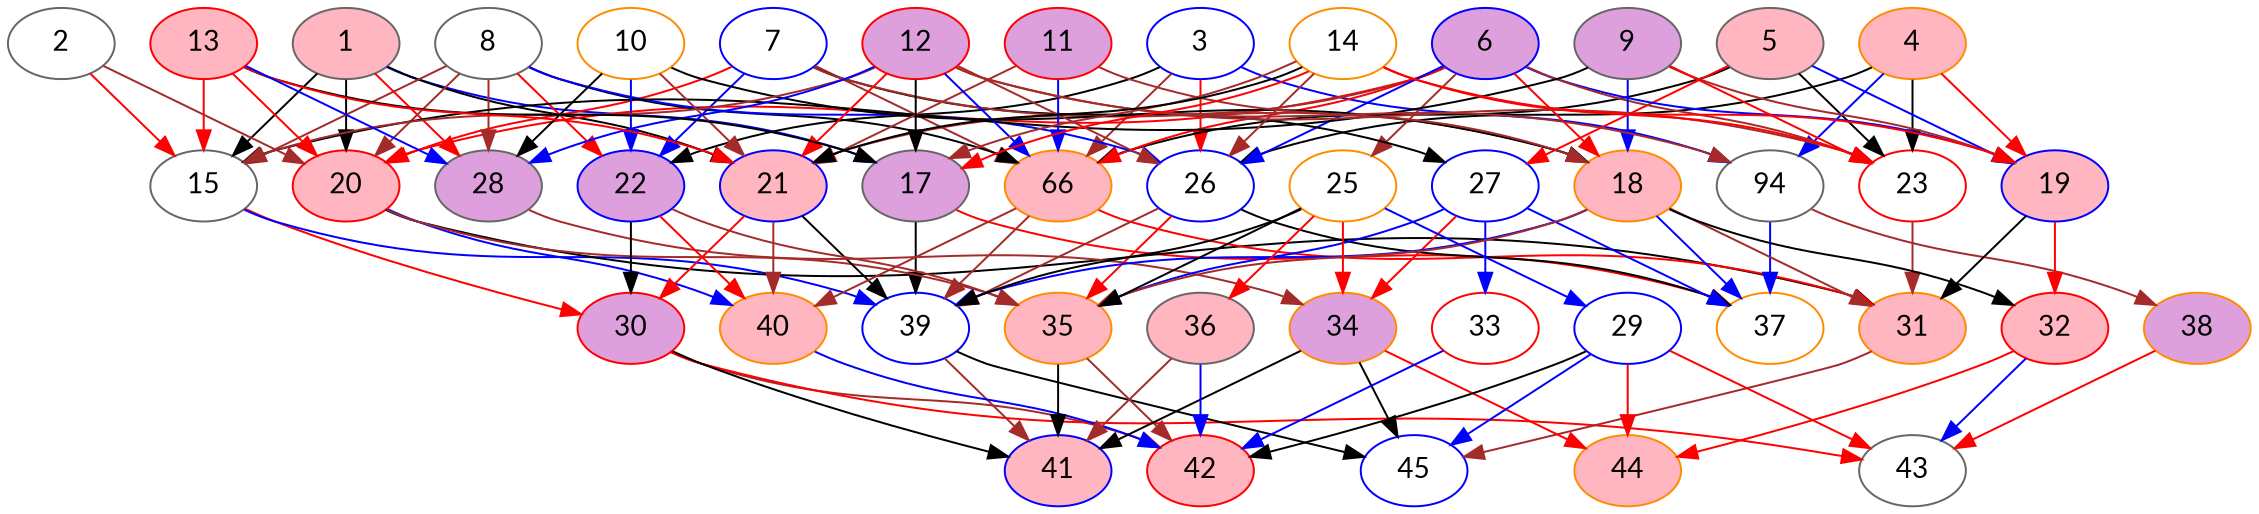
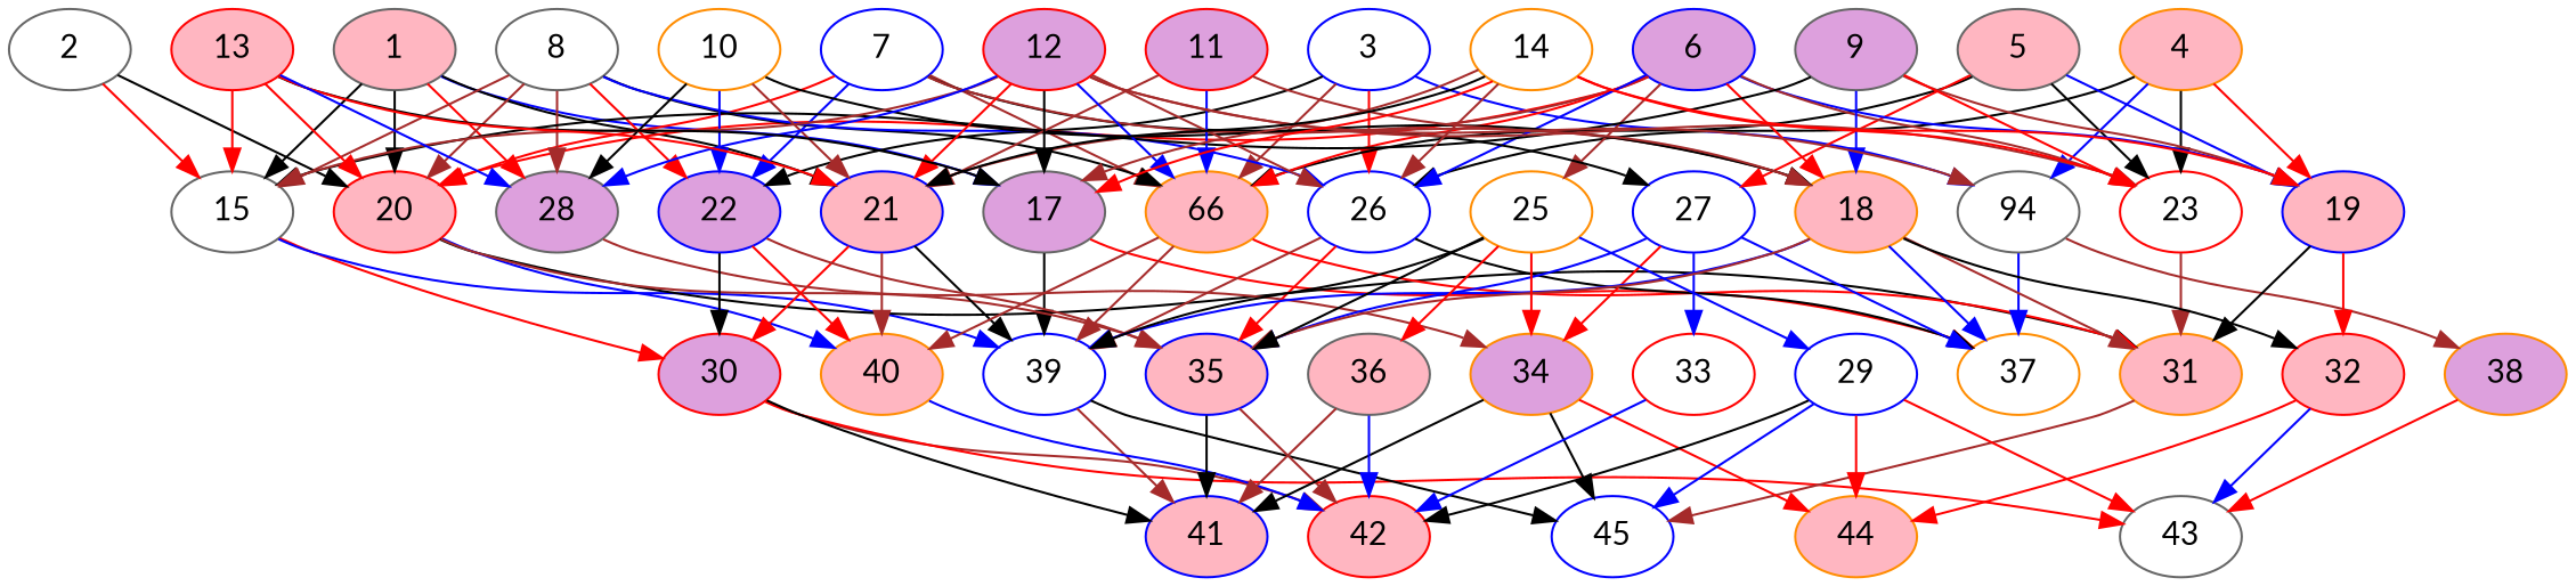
  digraph {
    fontname=Lato
    node [alpha=0.05 color=darkorange fillcolor=white fontname=Lato style=filled]
    edge [color=brown fontname=Lato]
    1 [alpha=0.12 color=gray40 expect_size=46083072 fillcolor=lightpink]
    15 [alpha=0.07 color=gray40 expect_size=10103808]
    17 [color=gray40 expect_size=49419264 fillcolor=plum]
    20 [alpha=0.20 color=red expect_size=30425088 fillcolor=lightpink]
    21 [alpha=0.12 color=blue expect_size=42787840 fillcolor=lightpink]
    28 [alpha=0.03 color=gray40 expect_size=30958592 fillcolor=plum]
    30 [alpha=0.06 color=red expect_size=49517568 fillcolor=plum]
    39 [alpha=0.14 color=blue expect_size=21138432]
    37 [alpha=0.04 expect_size=46218240]
    31 [alpha=0.17 expect_size=48655360 fillcolor=lightpink]
    40 [alpha=0.13 expect_size=50876416 fillcolor=lightpink]
-   35 [alpha=0.04 expect_size=40417280 fillcolor=lightpink]
+   35 [alpha=0.04 color=blue expect_size=40417280 fillcolor=lightpink]
    34 [alpha=0.08 expect_size=27302912 fillcolor=plum]
    42 [color=red expect_size=11836416 fillcolor=lightpink]
    43 [alpha=0.18 color=gray40 expect_size=5760000]
    41 [alpha=0.07 color=blue expect_size=18614272 fillcolor=lightpink]
    45 [alpha=0.04 color=blue expect_size=10148864]
    44 [alpha=0.07 expect_size=38965248 fillcolor=lightpink]
    2 [alpha=0.07 color=gray40 expect_size=24347648]
    3 [alpha=0.01 color=blue expect_size=36652032]
    n21 [alpha=0.10 expect_size=40767488 fillcolor=lightpink label=66]
    22 [alpha=0.13 color=blue expect_size=11471872 fillcolor=plum]
    n23 [alpha=0.06 color=gray40 expect_size=38806528 label=94]
    26 [alpha=0.01 color=blue expect_size=43075584]
    38 [alpha=0.06 expect_size=12948480 fillcolor=plum]
    4 [expect_size=17930240 fillcolor=lightpink]
    19 [color=blue expect_size=18425856 fillcolor=lightpink]
    23 [alpha=0.06 color=red expect_size=44631040]
    32 [alpha=0.17 color=red expect_size=29878272 fillcolor=lightpink]
    5 [alpha=0.13 color=gray40 expect_size=45576192 fillcolor=lightpink]
    27 [alpha=0.06 color=blue expect_size=18738176]
    33 [alpha=0.14 color=red expect_size=12291072]
    6 [alpha=0.04 color=blue expect_size=11067392 fillcolor=plum]
    18 [alpha=0.03 expect_size=35448832 fillcolor=lightpink]
    25 [alpha=0.02 expect_size=27714560]
    29 [alpha=0.13 color=blue expect_size=38808576]
    36 [alpha=0.14 color=gray40 expect_size=44780544 fillcolor=lightpink]
    7 [alpha=0.14 color=blue expect_size=20645888]
    8 [alpha=0.13 color=gray40 expect_size=34225152]
    9 [color=gray40 expect_size=32515072 fillcolor=plum]
    10 [expect_size=16065536]
    11 [alpha=0.07 color=red expect_size=45543424 fillcolor=plum]
    12 [alpha=0.14 color=red expect_size=27642880 fillcolor=plum]
    13 [alpha=0.18 color=red expect_size=43824128 fillcolor=lightpink]
    14 [alpha=0.15 expect_size=45497344]
    1 -> 15 [color=black]
    1 -> 17 [color=blue]
    1 -> 20 [color=black]
    1 -> 21 [color=black]
    1 -> 28 [color=red]
    15 -> 30 [color=red]
    15 -> 39 [color=blue]
    17 -> 39 [color=black]
    17 -> 37 [color=red]
    20 -> 31 [color=black]
    20 -> 40 [color=blue]
    20 -> 35
    21 -> 30 [color=red]
    21 -> 39 [color=black]
    21 -> 40
    28 -> 34
    30 -> 42
    30 -> 43 [color=red]
    30 -> 41 [color=black]
    39 -> 41
    39 -> 45 [color=black]
    31 -> 45
    40 -> 42 [color=blue]
    35 -> 42
    35 -> 41 [color=black]
    34 -> 41 [color=black]
    34 -> 45 [color=black]
    34 -> 44 [color=red]
    2 -> 15 [color=red]
-   2 -> 20
+   2 -> 20 [color=black]
    3 -> n21
    3 -> 22 [color=black]
    3 -> n23 [color=blue]
    3 -> 26 [color=red]
    n21 -> 39
    n21 -> 31 [color=red]
    n21 -> 40
    22 -> 30 [color=black]
    22 -> 40 [color=red]
    22 -> 35
    n23 -> 37 [color=blue]
    n23 -> 38
    26 -> 39
    26 -> 37 [color=black]
    26 -> 35 [color=red]
    38 -> 43 [color=red]
    4 -> n23 [color=blue]
    4 -> 26 [color=black]
    4 -> 19 [color=red]
    4 -> 23 [color=black]
    19 -> 31 [color=black]
    19 -> 32 [color=red]
    23 -> 31
    32 -> 43 [color=blue]
    32 -> 44 [color=red]
    5 -> n21 [color=black]
    5 -> 19 [color=blue]
    5 -> 23 [color=black]
    5 -> 27 [color=red]
    27 -> 37 [color=blue]
    27 -> 35 [color=blue]
    27 -> 34 [color=red]
    27 -> 33 [color=blue]
    33 -> 42 [color=blue]
    6 -> 20 [color=red]
    6 -> 21
    6 -> n21 [color=red]
    6 -> 26 [color=blue]
    6 -> 19 [color=blue]
    6 -> 23
    6 -> 18 [color=red]
    6 -> 25
    18 -> 39 [color=blue]
    18 -> 37 [color=blue]
    18 -> 31
    18 -> 35
    18 -> 32 [color=black]
    25 -> 39 [color=black]
    25 -> 35 [color=black]
    25 -> 34 [color=red]
    25 -> 29 [color=blue]
    25 -> 36 [color=red]
    29 -> 42 [color=black]
    29 -> 43 [color=red]
    29 -> 45 [color=blue]
    29 -> 44 [color=red]
    36 -> 42 [color=blue]
    36 -> 41
    7 -> 20 [color=red]
    7 -> n21
    7 -> 22 [color=blue]
    7 -> 27 [color=black]
    7 -> 18
    8 -> 15
    8 -> 20
    8 -> 28
    8 -> n21 [color=black]
    8 -> 22 [color=red]
    8 -> 26 [color=blue]
    9 -> 15 [color=black]
    9 -> 19
    9 -> 23 [color=red]
    9 -> 18 [color=blue]
    10 -> 21
    10 -> 28 [color=black]
    10 -> 22 [color=blue]
    10 -> 18 [color=black]
    11 -> 21
    11 -> n21 [color=blue]
    11 -> 18
    12 -> 15
    12 -> 17 [color=black]
    12 -> 21 [color=red]
    12 -> 28 [color=blue]
    12 -> n21 [color=blue]
    12 -> n23
    12 -> 26
    12 -> 23
    13 -> 15 [color=red]
    13 -> 17 [color=black]
    13 -> 20 [color=red]
    13 -> 21 [color=red]
    13 -> 28 [color=blue]
    14 -> 17
    14 -> 17 [color=red]
    14 -> 21 [color=black]
    14 -> 26
    14 -> 19 [color=red]
    14 -> 23 [color=red]
  }
